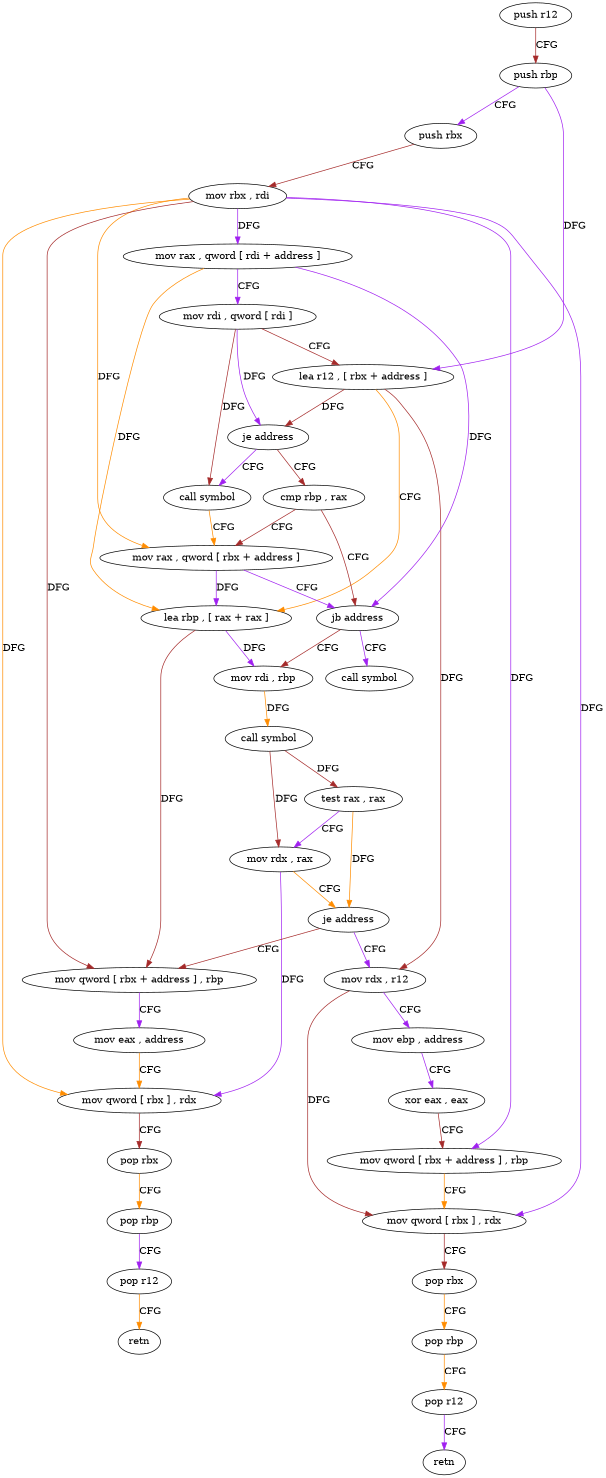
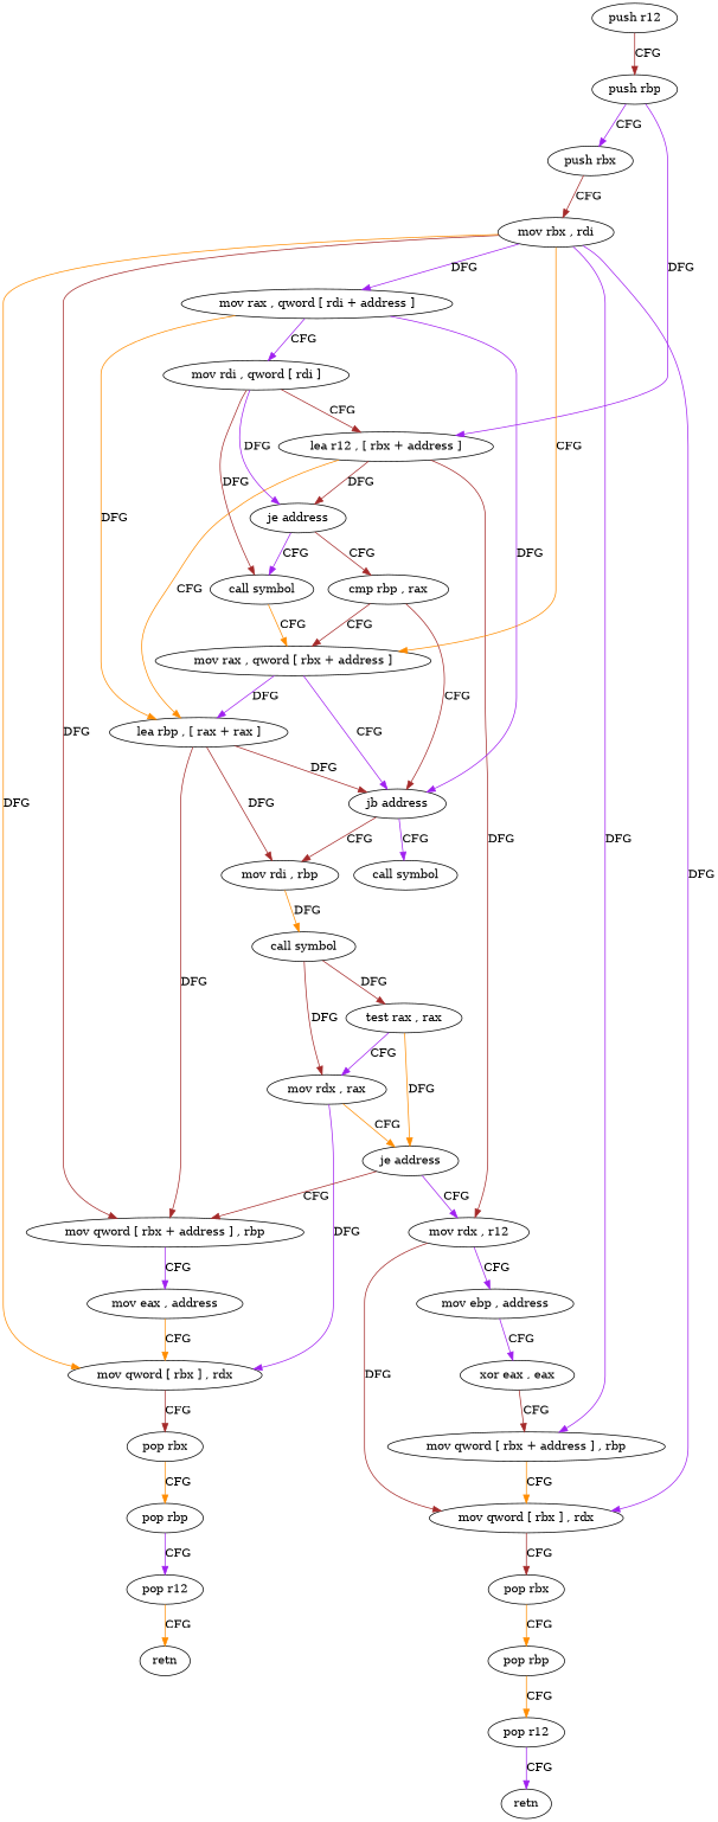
  digraph {
    edge [color=purple]
    n1 [label="push r12"]
    n2 [label="push rbp"]
    n3 [label="push rbx"]
    n4 [label="lea r12 , [ rbx + address ]"]
    n5 [label="mov rbx , rdi"]
    n6 [label="mov rax , qword [ rdi + address ]"]
    n7 [label="mov rax , qword [ rbx + address ]"]
    n8 [label="mov qword [ rbx + address ] , rbp"]
    n9 [label="mov qword [ rbx + address ] , rbp"]
    n10 [label="mov qword [ rbx ] , rdx"]
    n11 [label="mov qword [ rbx ] , rdx"]
    n12 [label="mov rdi , qword [ rdi ]"]
    n13 [label="lea rbp , [ rax + rax ]"]
    n14 [label="jb address"]
    n15 [label="je address"]
    n16 [label="mov rdx , r12"]
    n17 [label="mov eax , address"]
    n18 [label="pop rbx"]
    n19 [label="pop rbx"]
    n20 [label="call symbol"]
    n21 [label="mov rdi , rbp"]
    n22 [label="call symbol"]
    n23 [label="cmp rbp , rax"]
    n24 [label="mov ebp , address"]
    n25 [label="call symbol"]
    n26 [label="test rax , rax"]
    n27 [label="mov rdx , rax"]
    n28 [label="xor eax , eax"]
    n29 [label="je address"]
    n30 [label="pop rbp"]
    n31 [label="pop r12"]
    n32 [label=retn]
    n33 [label="pop rbp"]
    n34 [label="pop r12"]
    n35 [label=retn]
    n1 -> n2 [color=brown label=CFG]
    n2 -> n3 [label=CFG]
    n2 -> n4 [label=DFG]
    n3 -> n5 [color=brown label=CFG]
    n4 -> n13 [color=darkorange label=CFG]
    n4 -> n15 [color=brown label=DFG]
    n4 -> n16 [color=brown label=DFG]
    n5 -> n6 [label=DFG]
-   n5 -> n7 [color=darkorange label=DFG]
+   n5 -> n7 [color=darkorange label=CFG]
    n5 -> n8 [color=brown label=DFG]
    n5 -> n9 [label=DFG]
    n5 -> n10 [label=DFG]
    n5 -> n11 [color=darkorange label=DFG]
    n6 -> n12 [label=CFG]
    n6 -> n13 [color=darkorange label=DFG]
    n6 -> n14 [label=DFG]
    n7 -> n13 [label=DFG]
    n7 -> n14 [label=CFG]
    n8 -> n17 [label=CFG]
    n9 -> n10 [color=darkorange label=CFG]
    n10 -> n18 [color=brown label=CFG]
    n11 -> n19 [color=brown label=CFG]
    n12 -> n4 [color=brown label=CFG]
    n12 -> n15 [label=DFG]
    n12 -> n20 [color=brown label=DFG]
    n13 -> n8 [color=brown label=DFG]
-   n13 -> n21 [label=DFG]
+   n13 -> n14 [color=brown label=DFG]
+   n13 -> n21 [color=brown label=DFG]
    n14 -> n21 [color=brown label=CFG]
    n14 -> n22 [label=CFG]
    n15 -> n20 [label=CFG]
    n15 -> n23 [color=brown label=CFG]
    n16 -> n10 [color=brown label=DFG]
    n16 -> n24 [label=CFG]
    n17 -> n11 [color=darkorange label=CFG]
    n18 -> n30 [color=darkorange label=CFG]
    n19 -> n33 [color=darkorange label=CFG]
    n20 -> n7 [color=darkorange label=CFG]
    n21 -> n25 [color=darkorange label=DFG]
    n23 -> n7 [color=brown label=CFG]
    n23 -> n14 [color=brown label=CFG]
    n24 -> n28 [label=CFG]
    n25 -> n26 [color=brown label=DFG]
    n25 -> n27 [color=brown label=DFG]
    n26 -> n27 [label=CFG]
    n26 -> n29 [color=darkorange label=DFG]
    n27 -> n11 [label=DFG]
    n27 -> n29 [color=darkorange label=CFG]
    n28 -> n9 [color=brown label=CFG]
    n29 -> n8 [color=brown label=CFG]
    n29 -> n16 [label=CFG]
    n30 -> n31 [color=darkorange label=CFG]
    n31 -> n32 [label=CFG]
    n33 -> n34 [label=CFG]
    n34 -> n35 [color=darkorange label=CFG]
  }
